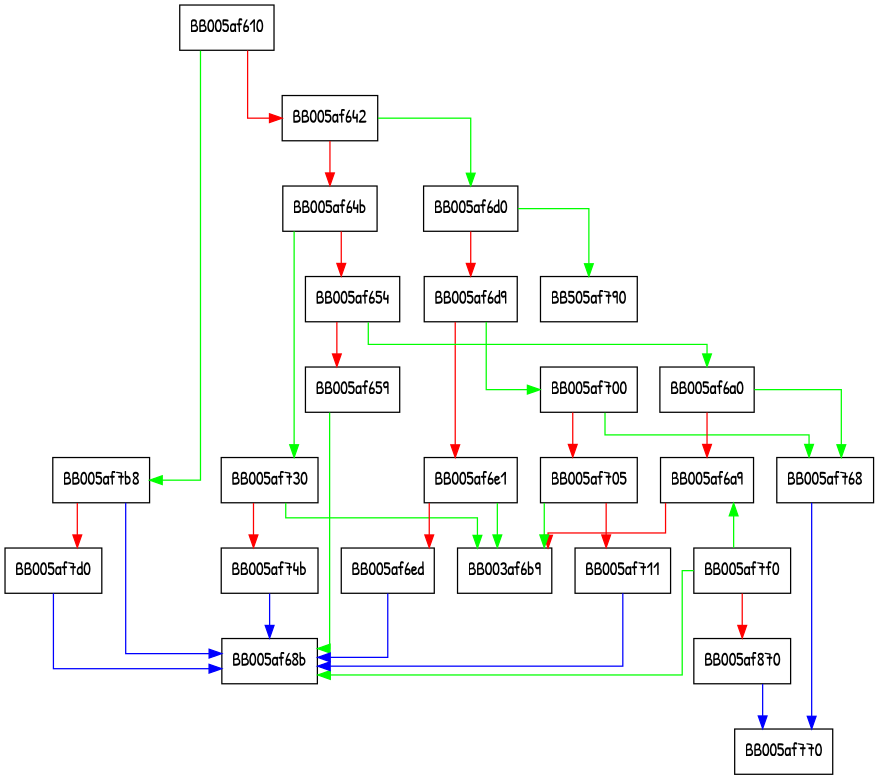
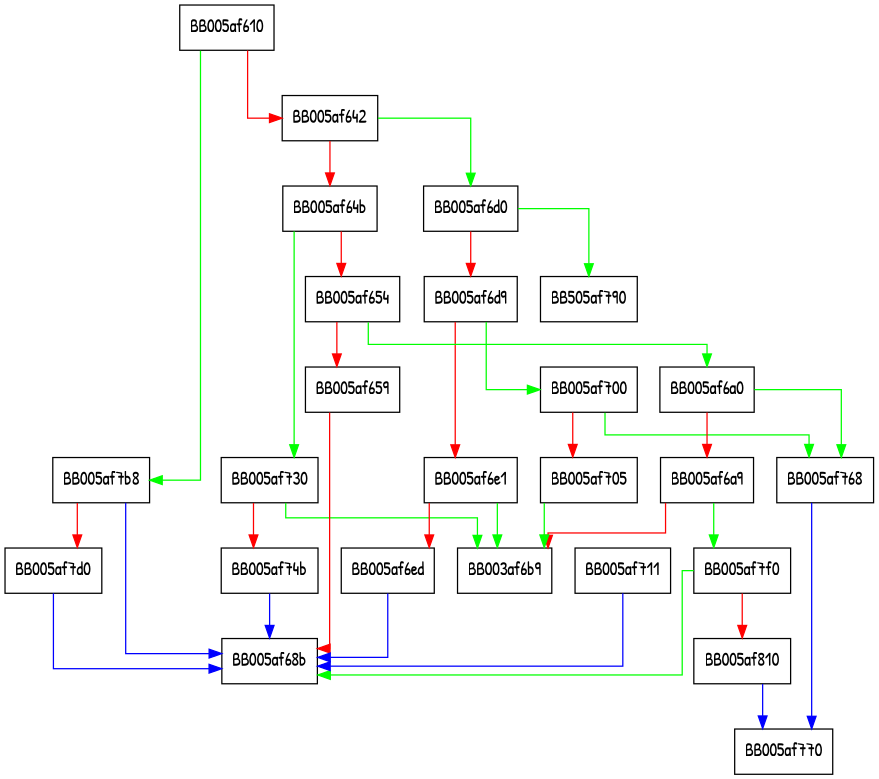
  digraph {
    fontname="Patrick Hand"
    splines=ortho
    node [fontname="Patrick Hand" shape=box]
    edge [color=red fontname="Patrick Hand"]
    BB005af610
    BB005af7b8
    BB005af642
    BB005af68b
    BB005af7d0
    BB005af6d0
    BB005af64b
    n8 [label=BB505af790]
    BB005af6d9
    BB005af730
    BB005af654
    BB005af700
    BB005af6e1
    n14 [label=BB003af6b9]
    BB005af74b
    BB005af6a0
    BB005af659
    BB005af768
    BB005af6a9
    BB005af770
    BB005af7f0
-   BB005af810 [label=BB005af870]
+   BB005af810
    BB005af705
    BB005af6ed
    BB005af711
    BB005af610 -> BB005af7b8 [color=green]
    BB005af610 -> BB005af642
    BB005af7b8 -> BB005af68b [color=blue]
    BB005af7b8 -> BB005af7d0
    BB005af642 -> BB005af6d0 [color=green]
    BB005af642 -> BB005af64b
    BB005af7d0 -> BB005af68b [color=blue]
    BB005af6d0 -> n8 [color=green]
    BB005af6d0 -> BB005af6d9
    BB005af64b -> BB005af730 [color=green]
    BB005af64b -> BB005af654
    BB005af6d9 -> BB005af700 [color=green]
    BB005af6d9 -> BB005af6e1
    BB005af730 -> n14 [color=green]
    BB005af730 -> BB005af74b
    BB005af654 -> BB005af6a0 [color=green]
    BB005af654 -> BB005af659
    BB005af700 -> BB005af768 [color=green]
    BB005af700 -> BB005af705
    BB005af6e1 -> n14 [color=green]
    BB005af6e1 -> BB005af6ed
    BB005af74b -> BB005af68b [color=blue]
    BB005af6a0 -> BB005af768 [color=green]
    BB005af6a0 -> BB005af6a9
-   BB005af659 -> BB005af68b [color=green]
+   BB005af659 -> BB005af68b
    BB005af768 -> BB005af770 [color=blue]
    BB005af6a9 -> n14
-   BB005af7f0 -> BB005af6a9 [color=green]
+   BB005af6a9 -> BB005af7f0 [color=green]
    BB005af7f0 -> BB005af68b [color=green]
    BB005af7f0 -> BB005af810
    BB005af810 -> BB005af770 [color=blue]
    BB005af705 -> n14 [color=green]
-   BB005af705 -> BB005af711
    BB005af6ed -> BB005af68b [color=blue]
    BB005af711 -> BB005af68b [color=blue]
  }
